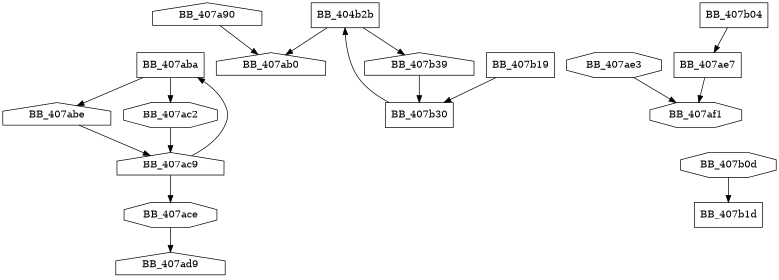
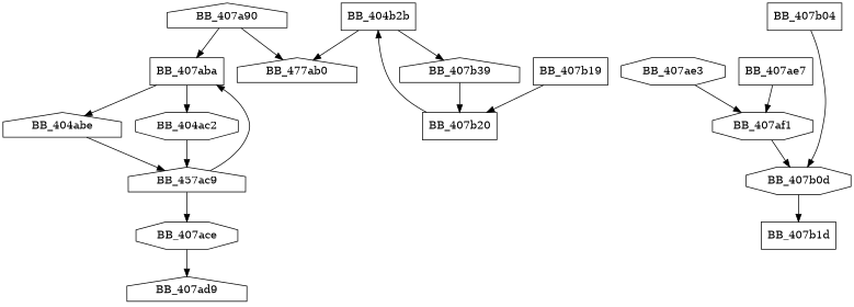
  digraph {
    node [shape=box]
    BB_407a90 [shape=house]
-   BB_407ab0 [shape=house]
+   BB_407ab0 [shape=house label=BB_477ab0]
    BB_407aba
-   BB_407abe [shape=house]
-   BB_407ac2 [shape=octagon]
-   BB_407ac9 [shape=house]
+   BB_407abe [shape=house label=BB_404abe]
+   BB_407ac2 [shape=octagon label=BB_404ac2]
+   BB_407ac9 [shape=house label=BB_457ac9]
    BB_407ace [shape=octagon]
    BB_407ad9 [shape=house]
    BB_407ae3 [shape=octagon]
    BB_407af1 [shape=octagon]
    BB_407ae7
    BB_407b0d [shape=octagon]
    BB_407b04
    BB_407b1d
    BB_407b19
-   BB_407b20 [label=BB_407b30]
+   BB_407b20
    n17 [label=BB_404b2b]
    BB_407b39 [shape=house]
    BB_407a90 -> BB_407ab0
+   BB_407a90 -> BB_407aba
    BB_407aba -> BB_407abe
    BB_407aba -> BB_407ac2
    BB_407abe -> BB_407ac9
    BB_407ac2 -> BB_407ac9
    BB_407ac9 -> BB_407aba
    BB_407ac9 -> BB_407ace
    BB_407ace -> BB_407ad9
    BB_407ae3 -> BB_407af1
+   BB_407af1 -> BB_407b0d
    BB_407ae7 -> BB_407af1
    BB_407b0d -> BB_407b1d
-   BB_407b04 -> BB_407ae7
+   BB_407b04 -> BB_407b0d
    BB_407b19 -> BB_407b20
    BB_407b20 -> n17
    n17 -> BB_407ab0
    n17 -> BB_407b39
    BB_407b39 -> BB_407b20
  }
